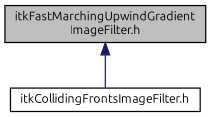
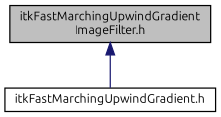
  digraph {
    fontname=Ubuntu
    node [color=black fontname=Ubuntu fontsize=10 shape=record style=filled]
    n1 [fillcolor=grey75 fontcolor=black height=0.2 label="itkFastMarchingUpwindGradient\lImageFilter.h" width=0.4]
-   n2 [fillcolor=white height=0.2 label="itkCollidingFrontsImageFilter.h" width=0.4]
+   n2 [fillcolor=white height=0.2 label="itkFastMarchingUpwindGradient.h" width=0.4]
    n1 -> n2 [color=midnightblue dir=back fontname=Ubuntu fontsize=10 labelfontname=Helvetica labelfontsize=10 style=solid]
  }
